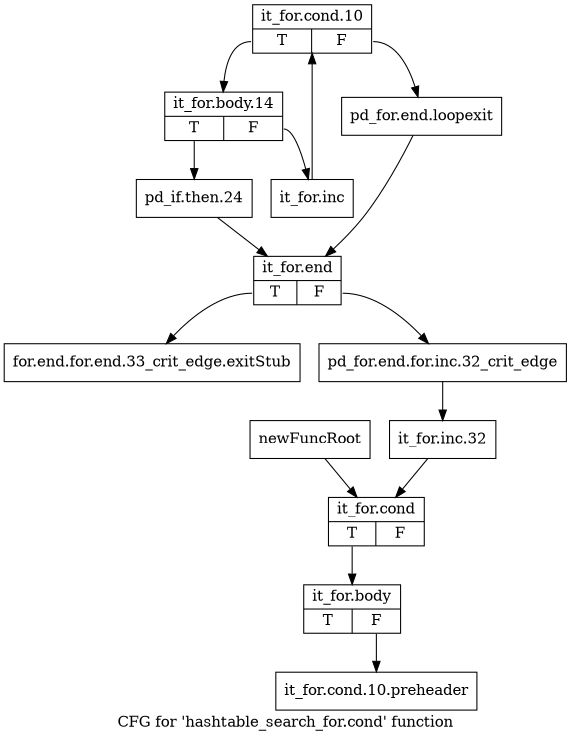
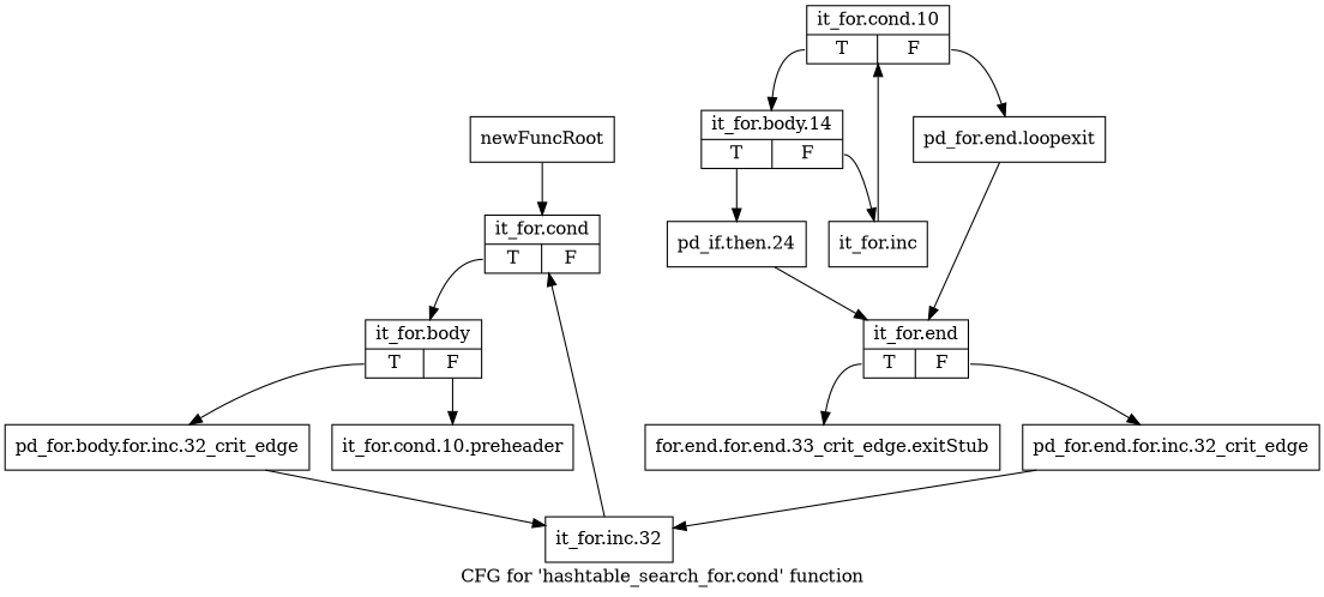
  digraph {
    label="CFG for 'hashtable_search_for.cond' function"
    node [shape=record]
    n1 [label="{newFuncRoot}"]
    n2 [label="{it_for.cond|{<s0>T|<s1>F}}"]
    n3 [label="{it_for.body|{<s0>T|<s1>F}}"]
+   n4 [label="{pd_for.body.for.inc.32_crit_edge}"]
    n5 [label="{it_for.cond.10.preheader}"]
    n6 [label="{for.end.for.end.33_crit_edge.exitStub}"]
    n7 [label="{it_for.inc.32}"]
    n8 [label="{it_for.cond.10|{<s0>T|<s1>F}}"]
    n9 [label="{it_for.body.14|{<s0>T|<s1>F}}"]
    n10 [label="{pd_for.end.loopexit}"]
    n11 [label="{pd_if.then.24}"]
    n12 [label="{it_for.inc}"]
    n13 [label="{it_for.end|{<s0>T|<s1>F}}"]
    n14 [label="{pd_for.end.for.inc.32_crit_edge}"]
    n1 -> n2
    n2 -> n3 [tailport=s0]
+   n3 -> n4 [tailport=s0]
    n3 -> n5 [tailport=s1]
+   n4 -> n7
    n7 -> n2
    n8 -> n9 [tailport=s0]
    n8 -> n10 [tailport=s1]
    n9 -> n11 [tailport=s0]
    n9 -> n12 [tailport=s1]
    n10 -> n13
    n11 -> n13
    n12 -> n8
    n13 -> n6 [tailport=s0]
    n13 -> n14 [tailport=s1]
    n14 -> n7
  }
